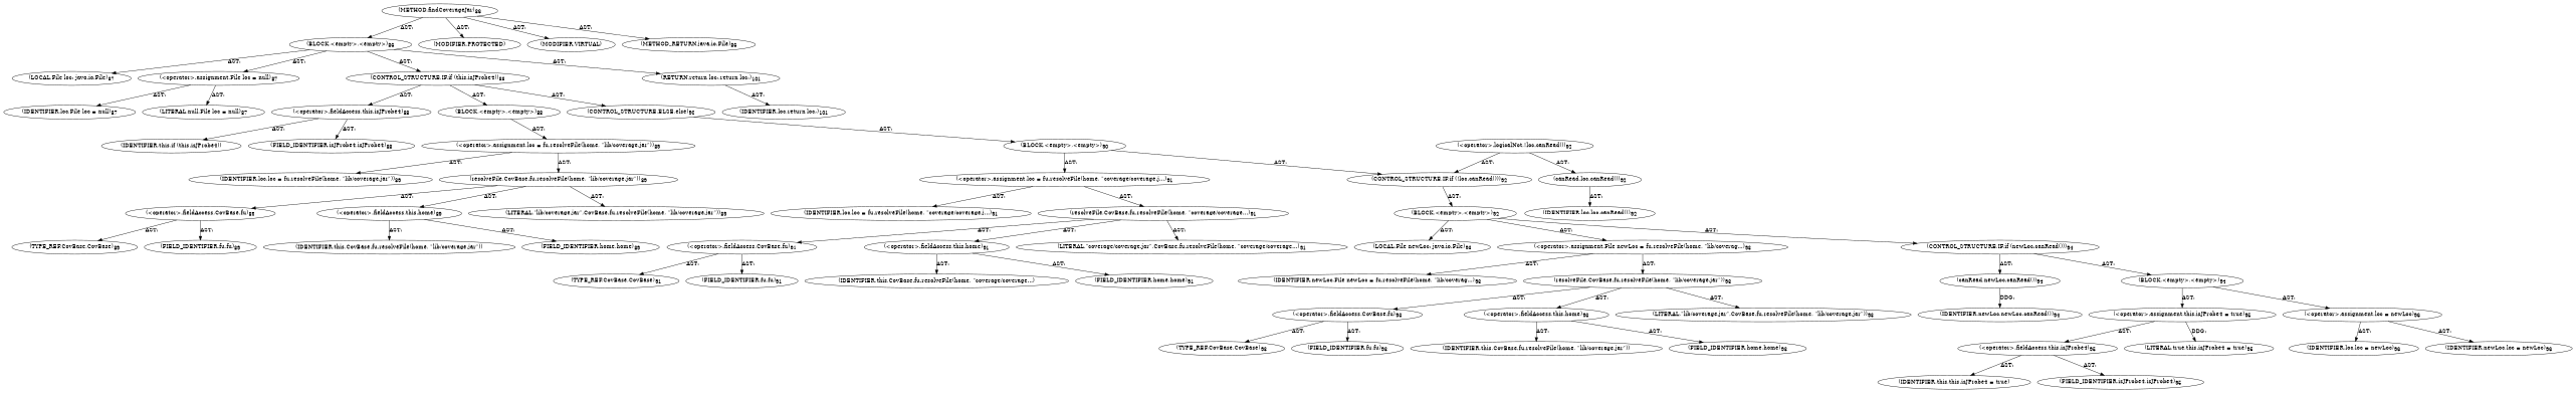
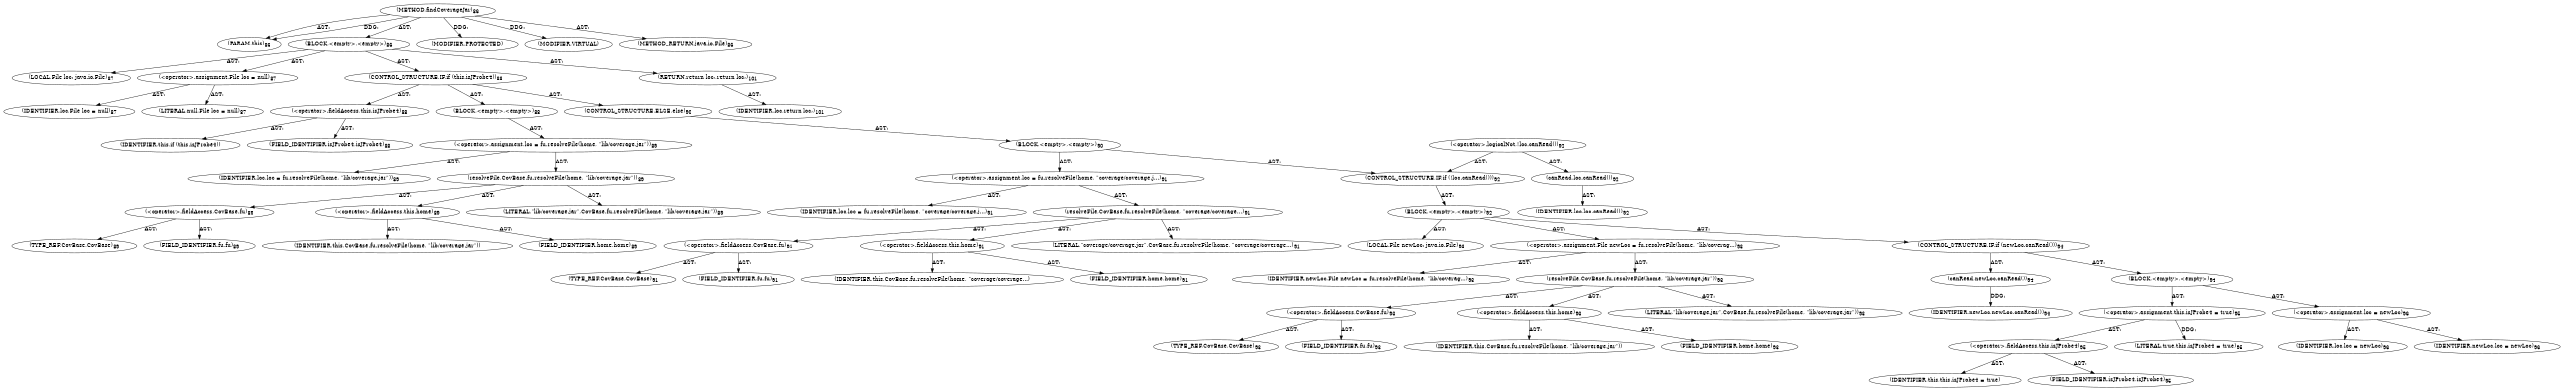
  digraph {
    n1 [label=<(METHOD,findCoverageJar)<SUB>86</SUB>>]
+   n2 [label=<(PARAM,this)<SUB>86</SUB>>]
    n3 [label=<(BLOCK,&lt;empty&gt;,&lt;empty&gt;)<SUB>86</SUB>>]
    n4 [label=<(MODIFIER,PROTECTED)>]
    n5 [label=<(MODIFIER,VIRTUAL)>]
    n6 [label=<(METHOD_RETURN,java.io.File)<SUB>86</SUB>>]
    n7 [label=<(LOCAL,File loc: java.io.File)<SUB>87</SUB>>]
    n8 [label=<(&lt;operator&gt;.assignment,File loc = null)<SUB>87</SUB>>]
    n9 [label=<(CONTROL_STRUCTURE,IF,if (this.isJProbe4))<SUB>88</SUB>>]
    n10 [label=<(RETURN,return loc;,return loc;)<SUB>101</SUB>>]
    n11 [label=<(IDENTIFIER,loc,File loc = null)<SUB>87</SUB>>]
    n12 [label=<(LITERAL,null,File loc = null)<SUB>87</SUB>>]
    n13 [label=<(&lt;operator&gt;.fieldAccess,this.isJProbe4)<SUB>88</SUB>>]
    n14 [label=<(BLOCK,&lt;empty&gt;,&lt;empty&gt;)<SUB>88</SUB>>]
    n15 [label=<(CONTROL_STRUCTURE,ELSE,else)<SUB>90</SUB>>]
    n16 [label=<(IDENTIFIER,loc,return loc;)<SUB>101</SUB>>]
    n17 [label=<(IDENTIFIER,this,if (this.isJProbe4))>]
    n18 [label=<(FIELD_IDENTIFIER,isJProbe4,isJProbe4)<SUB>88</SUB>>]
    n19 [label=<(&lt;operator&gt;.assignment,loc = fu.resolveFile(home, &quot;lib/coverage.jar&quot;))<SUB>89</SUB>>]
    n20 [label=<(BLOCK,&lt;empty&gt;,&lt;empty&gt;)<SUB>90</SUB>>]
    n21 [label=<(IDENTIFIER,loc,loc = fu.resolveFile(home, &quot;lib/coverage.jar&quot;))<SUB>89</SUB>>]
    n22 [label=<(resolveFile,CovBase.fu.resolveFile(home, &quot;lib/coverage.jar&quot;))<SUB>89</SUB>>]
    n23 [label=<(&lt;operator&gt;.fieldAccess,CovBase.fu)<SUB>89</SUB>>]
    n24 [label=<(&lt;operator&gt;.fieldAccess,this.home)<SUB>89</SUB>>]
    n25 [label=<(LITERAL,&quot;lib/coverage.jar&quot;,CovBase.fu.resolveFile(home, &quot;lib/coverage.jar&quot;))<SUB>89</SUB>>]
    n26 [label=<(TYPE_REF,CovBase,CovBase)<SUB>89</SUB>>]
    n27 [label=<(FIELD_IDENTIFIER,fu,fu)<SUB>89</SUB>>]
    n28 [label=<(IDENTIFIER,this,CovBase.fu.resolveFile(home, &quot;lib/coverage.jar&quot;))>]
    n29 [label=<(FIELD_IDENTIFIER,home,home)<SUB>89</SUB>>]
    n30 [label=<(&lt;operator&gt;.assignment,loc = fu.resolveFile(home, &quot;coverage/coverage.j...)<SUB>91</SUB>>]
    n31 [label=<(CONTROL_STRUCTURE,IF,if (!loc.canRead()))<SUB>92</SUB>>]
    n32 [label=<(IDENTIFIER,loc,loc = fu.resolveFile(home, &quot;coverage/coverage.j...)<SUB>91</SUB>>]
    n33 [label=<(resolveFile,CovBase.fu.resolveFile(home, &quot;coverage/coverage...)<SUB>91</SUB>>]
    n34 [label=<(BLOCK,&lt;empty&gt;,&lt;empty&gt;)<SUB>92</SUB>>]
    n35 [label=<(&lt;operator&gt;.fieldAccess,CovBase.fu)<SUB>91</SUB>>]
    n36 [label=<(&lt;operator&gt;.fieldAccess,this.home)<SUB>91</SUB>>]
    n37 [label=<(LITERAL,&quot;coverage/coverage.jar&quot;,CovBase.fu.resolveFile(home, &quot;coverage/coverage...)<SUB>91</SUB>>]
    n38 [label=<(TYPE_REF,CovBase,CovBase)<SUB>91</SUB>>]
    n39 [label=<(FIELD_IDENTIFIER,fu,fu)<SUB>91</SUB>>]
    n40 [label=<(IDENTIFIER,this,CovBase.fu.resolveFile(home, &quot;coverage/coverage...)>]
    n41 [label=<(FIELD_IDENTIFIER,home,home)<SUB>91</SUB>>]
    n42 [label=<(&lt;operator&gt;.logicalNot,!loc.canRead())<SUB>92</SUB>>]
    n43 [label=<(canRead,loc.canRead())<SUB>92</SUB>>]
    n44 [label=<(LOCAL,File newLoc: java.io.File)<SUB>93</SUB>>]
    n45 [label=<(&lt;operator&gt;.assignment,File newLoc = fu.resolveFile(home, &quot;lib/coverag...)<SUB>93</SUB>>]
    n46 [label=<(CONTROL_STRUCTURE,IF,if (newLoc.canRead()))<SUB>94</SUB>>]
    n47 [label=<(IDENTIFIER,loc,loc.canRead())<SUB>92</SUB>>]
    n48 [label=<(IDENTIFIER,newLoc,File newLoc = fu.resolveFile(home, &quot;lib/coverag...)<SUB>93</SUB>>]
    n49 [label=<(resolveFile,CovBase.fu.resolveFile(home, &quot;lib/coverage.jar&quot;))<SUB>93</SUB>>]
    n50 [label=<(canRead,newLoc.canRead())<SUB>94</SUB>>]
    n51 [label=<(BLOCK,&lt;empty&gt;,&lt;empty&gt;)<SUB>94</SUB>>]
    n52 [label=<(&lt;operator&gt;.fieldAccess,CovBase.fu)<SUB>93</SUB>>]
    n53 [label=<(&lt;operator&gt;.fieldAccess,this.home)<SUB>93</SUB>>]
    n54 [label=<(LITERAL,&quot;lib/coverage.jar&quot;,CovBase.fu.resolveFile(home, &quot;lib/coverage.jar&quot;))<SUB>93</SUB>>]
    n55 [label=<(TYPE_REF,CovBase,CovBase)<SUB>93</SUB>>]
    n56 [label=<(FIELD_IDENTIFIER,fu,fu)<SUB>93</SUB>>]
    n57 [label=<(IDENTIFIER,this,CovBase.fu.resolveFile(home, &quot;lib/coverage.jar&quot;))>]
    n58 [label=<(FIELD_IDENTIFIER,home,home)<SUB>93</SUB>>]
    n59 [label=<(IDENTIFIER,newLoc,newLoc.canRead())<SUB>94</SUB>>]
    n60 [label=<(&lt;operator&gt;.assignment,this.isJProbe4 = true)<SUB>95</SUB>>]
    n61 [label=<(&lt;operator&gt;.assignment,loc = newLoc)<SUB>96</SUB>>]
    n62 [label=<(&lt;operator&gt;.fieldAccess,this.isJProbe4)<SUB>95</SUB>>]
    n63 [label=<(LITERAL,true,this.isJProbe4 = true)<SUB>95</SUB>>]
    n64 [label=<(IDENTIFIER,loc,loc = newLoc)<SUB>96</SUB>>]
    n65 [label=<(IDENTIFIER,newLoc,loc = newLoc)<SUB>96</SUB>>]
    n66 [label=<(IDENTIFIER,this,this.isJProbe4 = true)>]
    n67 [label=<(FIELD_IDENTIFIER,isJProbe4,isJProbe4)<SUB>95</SUB>>]
+   n1 -> n2 [label="AST: "]
+   n1 -> n2 [label="DDG: "]
    n1 -> n3 [label="AST: "]
-   n1 -> n4 [label="AST: "]
-   n1 -> n5 [label="AST: "]
+   n1 -> n4 [label="DDG: "]
+   n1 -> n5 [label="DDG: "]
    n1 -> n6 [label="AST: "]
    n3 -> n7 [label="AST: "]
    n3 -> n8 [label="AST: "]
    n3 -> n9 [label="AST: "]
    n3 -> n10 [label="AST: "]
    n8 -> n11 [label="AST: "]
    n8 -> n12 [label="AST: "]
    n9 -> n13 [label="AST: "]
    n9 -> n14 [label="AST: "]
    n9 -> n15 [label="AST: "]
    n10 -> n16 [label="AST: "]
    n13 -> n17 [label="AST: "]
    n13 -> n18 [label="AST: "]
    n14 -> n19 [label="AST: "]
    n15 -> n20 [label="AST: "]
    n19 -> n21 [label="AST: "]
    n19 -> n22 [label="AST: "]
    n20 -> n30 [label="AST: "]
    n20 -> n31 [label="AST: "]
    n22 -> n23 [label="AST: "]
    n22 -> n24 [label="AST: "]
    n22 -> n25 [label="AST: "]
    n23 -> n26 [label="AST: "]
    n23 -> n27 [label="AST: "]
    n24 -> n28 [label="AST: "]
    n24 -> n29 [label="AST: "]
    n30 -> n32 [label="AST: "]
    n30 -> n33 [label="AST: "]
    n31 -> n34 [label="AST: "]
    n33 -> n35 [label="AST: "]
    n33 -> n36 [label="AST: "]
    n33 -> n37 [label="AST: "]
    n34 -> n44 [label="AST: "]
    n34 -> n45 [label="AST: "]
    n34 -> n46 [label="AST: "]
    n35 -> n38 [label="AST: "]
    n35 -> n39 [label="AST: "]
    n36 -> n40 [label="AST: "]
    n36 -> n41 [label="AST: "]
    n42 -> n31 [label="AST: "]
    n42 -> n43 [label="AST: "]
    n43 -> n47 [label="AST: "]
    n45 -> n48 [label="AST: "]
    n45 -> n49 [label="AST: "]
    n46 -> n50 [label="AST: "]
    n46 -> n51 [label="AST: "]
    n49 -> n52 [label="AST: "]
    n49 -> n53 [label="AST: "]
    n49 -> n54 [label="AST: "]
    n50 -> n59 [label="DDG: "]
    n51 -> n60 [label="AST: "]
    n51 -> n61 [label="AST: "]
    n52 -> n55 [label="AST: "]
    n52 -> n56 [label="AST: "]
    n53 -> n57 [label="AST: "]
    n53 -> n58 [label="AST: "]
    n60 -> n62 [label="AST: "]
    n60 -> n63 [label="DDG: "]
    n61 -> n64 [label="AST: "]
    n61 -> n65 [label="AST: "]
    n62 -> n66 [label="AST: "]
    n62 -> n67 [label="AST: "]
  }
